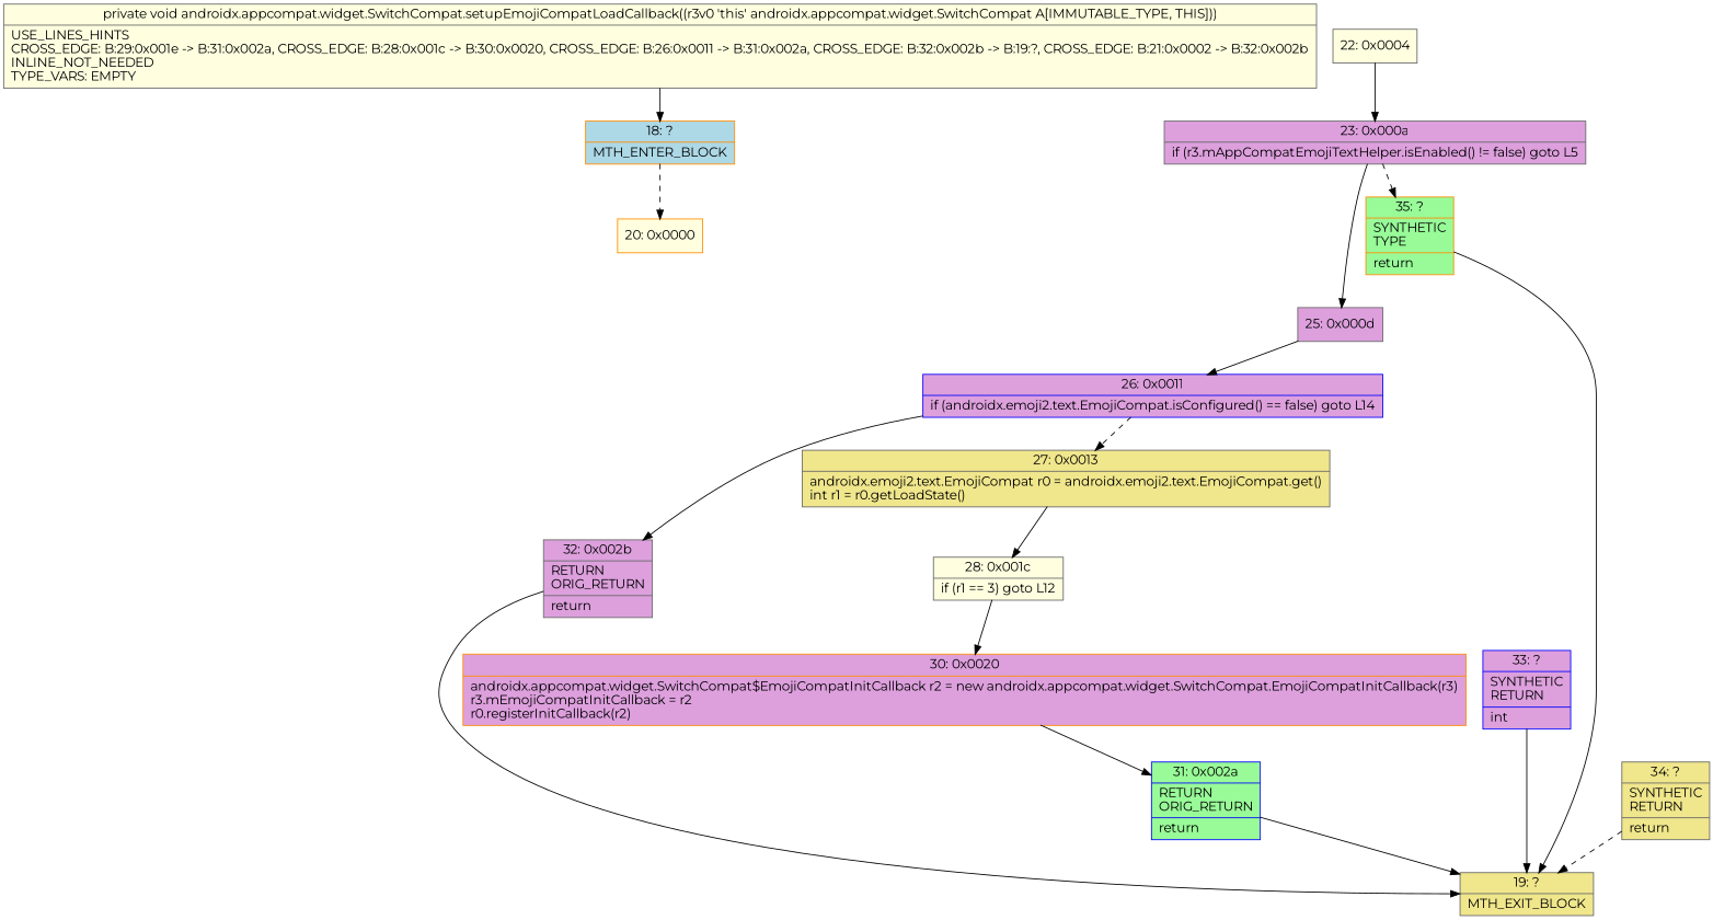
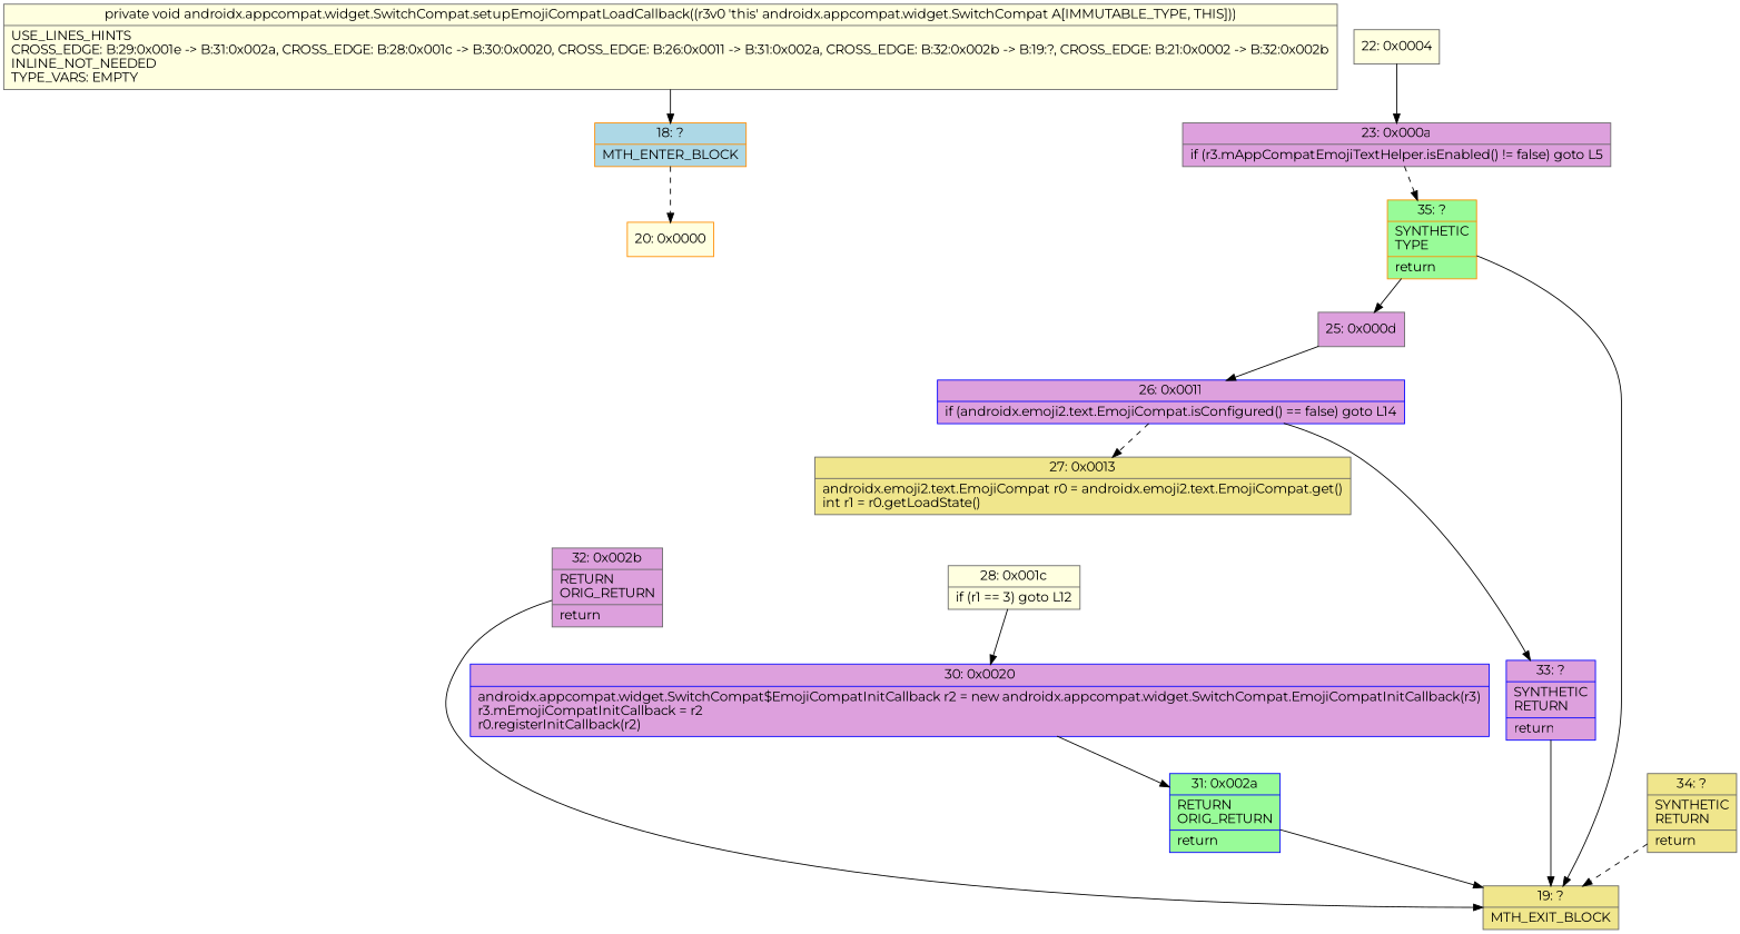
  digraph {
    fontname=Montserrat
    node [color=gray40 fillcolor=plum fontname=Montserrat shape=record style=filled]
    edge [fontname=Montserrat]
    n1 [color=darkorange fillcolor=lightblue label="{18\:\ ?|MTH_ENTER_BLOCK\l}"]
    n2 [color=darkorange fillcolor=lightyellow label="{20\:\ 0x0000}"]
    n3 [fillcolor=lightyellow label="{22\:\ 0x0004}"]
    n4 [label="{23\:\ 0x000a|if (r3.mAppCompatEmojiTextHelper.isEnabled() != false) goto L5\l}"]
    n5 [label="{32\:\ 0x002b|RETURN\lORIG_RETURN\l|return\l}"]
    n6 [fillcolor=khaki label="{19\:\ ?|MTH_EXIT_BLOCK\l}"]
    n7 [label="{25\:\ 0x000d}"]
    n8 [color=darkorange fillcolor=palegreen label="{35\:\ ?|SYNTHETIC\lTYPE\l|return\l}"]
    n9 [color=blue label="{26\:\ 0x0011|if (androidx.emoji2.text.EmojiCompat.isConfigured() == false) goto L14\l}"]
    n10 [fillcolor=khaki label="{27\:\ 0x0013|androidx.emoji2.text.EmojiCompat r0 = androidx.emoji2.text.EmojiCompat.get()\lint r1 = r0.getLoadState()\l}"]
-   n11 [color=blue label="{33\:\ ?|SYNTHETIC\lRETURN\l|int\l}"]
+   n11 [color=blue label="{33\:\ ?|SYNTHETIC\lRETURN\l|return\l}"]
    n12 [fillcolor=lightyellow label="{28\:\ 0x001c|if (r1 == 3) goto L12\l}"]
-   n13 [color=darkorange label="{30\:\ 0x0020|androidx.appcompat.widget.SwitchCompat$EmojiCompatInitCallback r2 = new androidx.appcompat.widget.SwitchCompat.EmojiCompatInitCallback(r3)\lr3.mEmojiCompatInitCallback = r2\lr0.registerInitCallback(r2)\l}"]
+   n13 [color=blue label="{30\:\ 0x0020|androidx.appcompat.widget.SwitchCompat$EmojiCompatInitCallback r2 = new androidx.appcompat.widget.SwitchCompat.EmojiCompatInitCallback(r3)\lr3.mEmojiCompatInitCallback = r2\lr0.registerInitCallback(r2)\l}"]
    n14 [color=blue fillcolor=palegreen label="{31\:\ 0x002a|RETURN\lORIG_RETURN\l|return\l}"]
    n15 [fillcolor=khaki label="{34\:\ ?|SYNTHETIC\lRETURN\l|return\l}"]
    n16 [fillcolor=lightyellow label="{private void androidx.appcompat.widget.SwitchCompat.setupEmojiCompatLoadCallback((r3v0 'this' androidx.appcompat.widget.SwitchCompat A[IMMUTABLE_TYPE, THIS]))  | USE_LINES_HINTS\lCROSS_EDGE: B:29:0x001e \-\> B:31:0x002a, CROSS_EDGE: B:28:0x001c \-\> B:30:0x0020, CROSS_EDGE: B:26:0x0011 \-\> B:31:0x002a, CROSS_EDGE: B:32:0x002b \-\> B:19:?, CROSS_EDGE: B:21:0x0002 \-\> B:32:0x002b\lINLINE_NOT_NEEDED\lTYPE_VARS: EMPTY\l}"]
    n1 -> n2 [style=dashed]
    n3 -> n4
-   n4 -> n7
+   n8 -> n7
    n4 -> n8 [style=dashed]
    n5 -> n6
    n7 -> n9
    n8 -> n6
    n9 -> n10 [style=dashed]
-   n9 -> n5
-   n10 -> n12
+   n9 -> n11
    n11 -> n6
    n12 -> n13
    n13 -> n14
    n14 -> n6
    n15 -> n6 [style=dashed]
    n16 -> n1
  }
